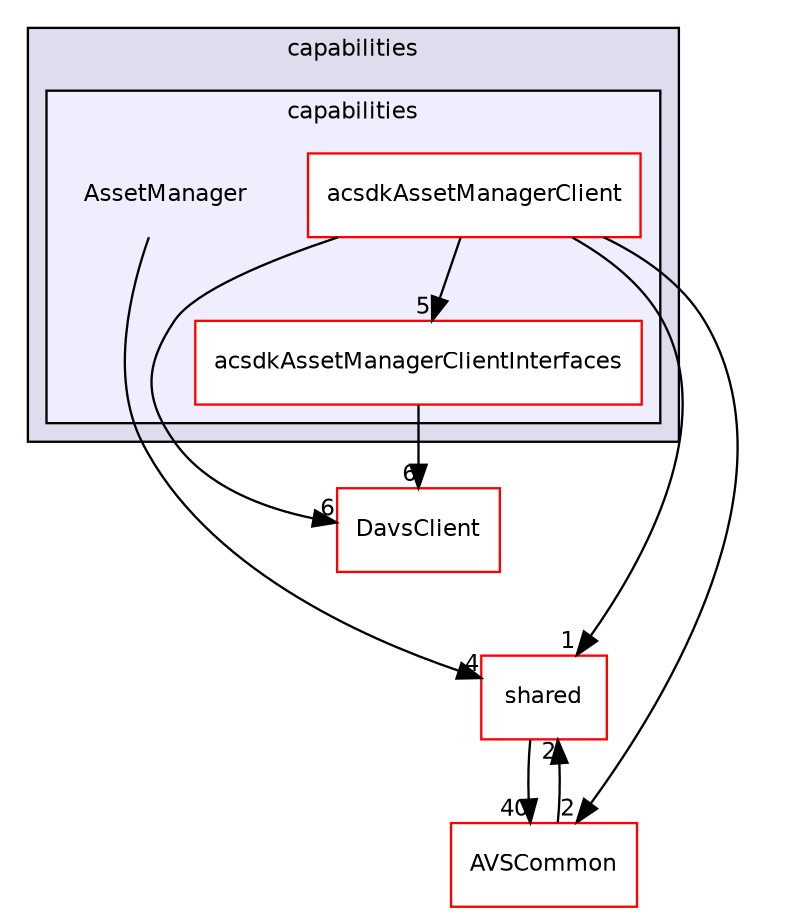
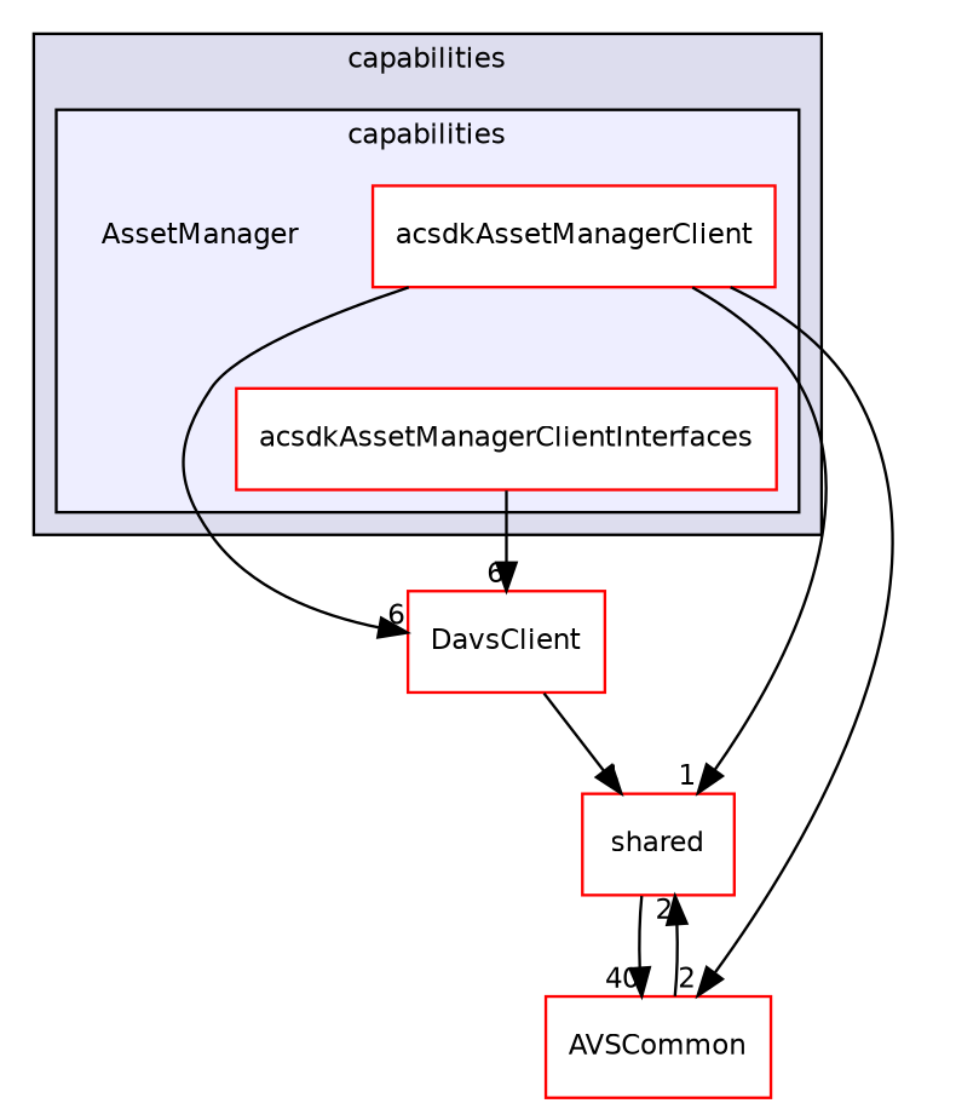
  digraph {
    compound=true
    node [fontname=Helvetica fontsize=10 shape=box color=red fillcolor=white style=filled]
    edge [headlabel=6 labeldistance=1.5 labelfontname=Helvetica labelfontsize=10]
    n1 [label=AssetManager shape=plaintext color="" fillcolor="" style=""]
    n2 [label=acsdkAssetManagerClient]
    n3 [label=acsdkAssetManagerClientInterfaces]
    n4 [label=DavsClient]
    n5 [label=AVSCommon]
    n6 [label=shared]
    subgraph cluster_1 {
      bgcolor="#ddddee"
      fontname=Helvetica
      fontsize=10
      label=capabilities
      pencolor=black
      subgraph cluster_2 {
        bgcolor="#eeeeff"
        fontname=Helvetica
        fontsize=10
        label=capabilities
        pencolor=black
        n1
        n2
        n3
      }
    }
-   n2 -> n3 [headlabel=5]
    n2 -> n4
    n2 -> n5 [headlabel=2]
    n2 -> n6 [headlabel=1]
    n3 -> n4
-   n1 -> n6 [headlabel=4]
+   n4 -> n6 [headlabel=4]
    n5 -> n6 [headlabel=2]
    n6 -> n5 [headlabel=40]
  }
